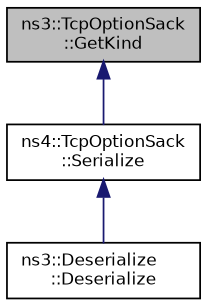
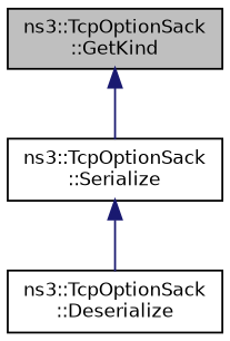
  digraph {
    rankdir=TB
    node [color=black fillcolor=white fontname=Helvetica fontsize=10 shape=record style=filled]
    edge [color=midnightblue dir=back fontname=Helvetica fontsize=10 labelfontname=Helvetica labelfontsize=10 style=solid]
    n1 [fillcolor=grey75 fontcolor=black height=0.2 label="ns3::TcpOptionSack\l::GetKind" width=0.4]
-   n2 [height=0.2 label="ns4::TcpOptionSack\l::Serialize" width=0.4]
-   n3 [height=0.2 label="ns3::Deserialize\l::Deserialize" width=0.4]
+   n2 [height=0.2 label="ns3::TcpOptionSack\l::Serialize" width=0.4]
+   n3 [height=0.2 label="ns3::TcpOptionSack\l::Deserialize" width=0.4]
    n1 -> n2
    n2 -> n3
  }
